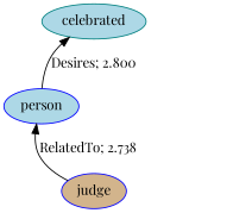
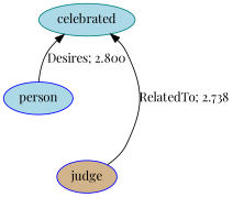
  digraph {
    fontname="Playfair Display"
    node [color=blue fillcolor=lightblue fontname="Playfair Display" style=filled]
    edge [dir=back fontname="Playfair Display" style=solid]
    n1 [color=teal label=celebrated]
    n2 [label=person]
    n3 [fillcolor=tan label=judge]
    n1 -> n2 [label="Desires; 2.800" weight=2.000]
-   n2 -> n3 [label="RelatedTo; 2.738" weight=2.738]
+   n1 -> n3 [label="RelatedTo; 2.738" weight=2.738]
  }
